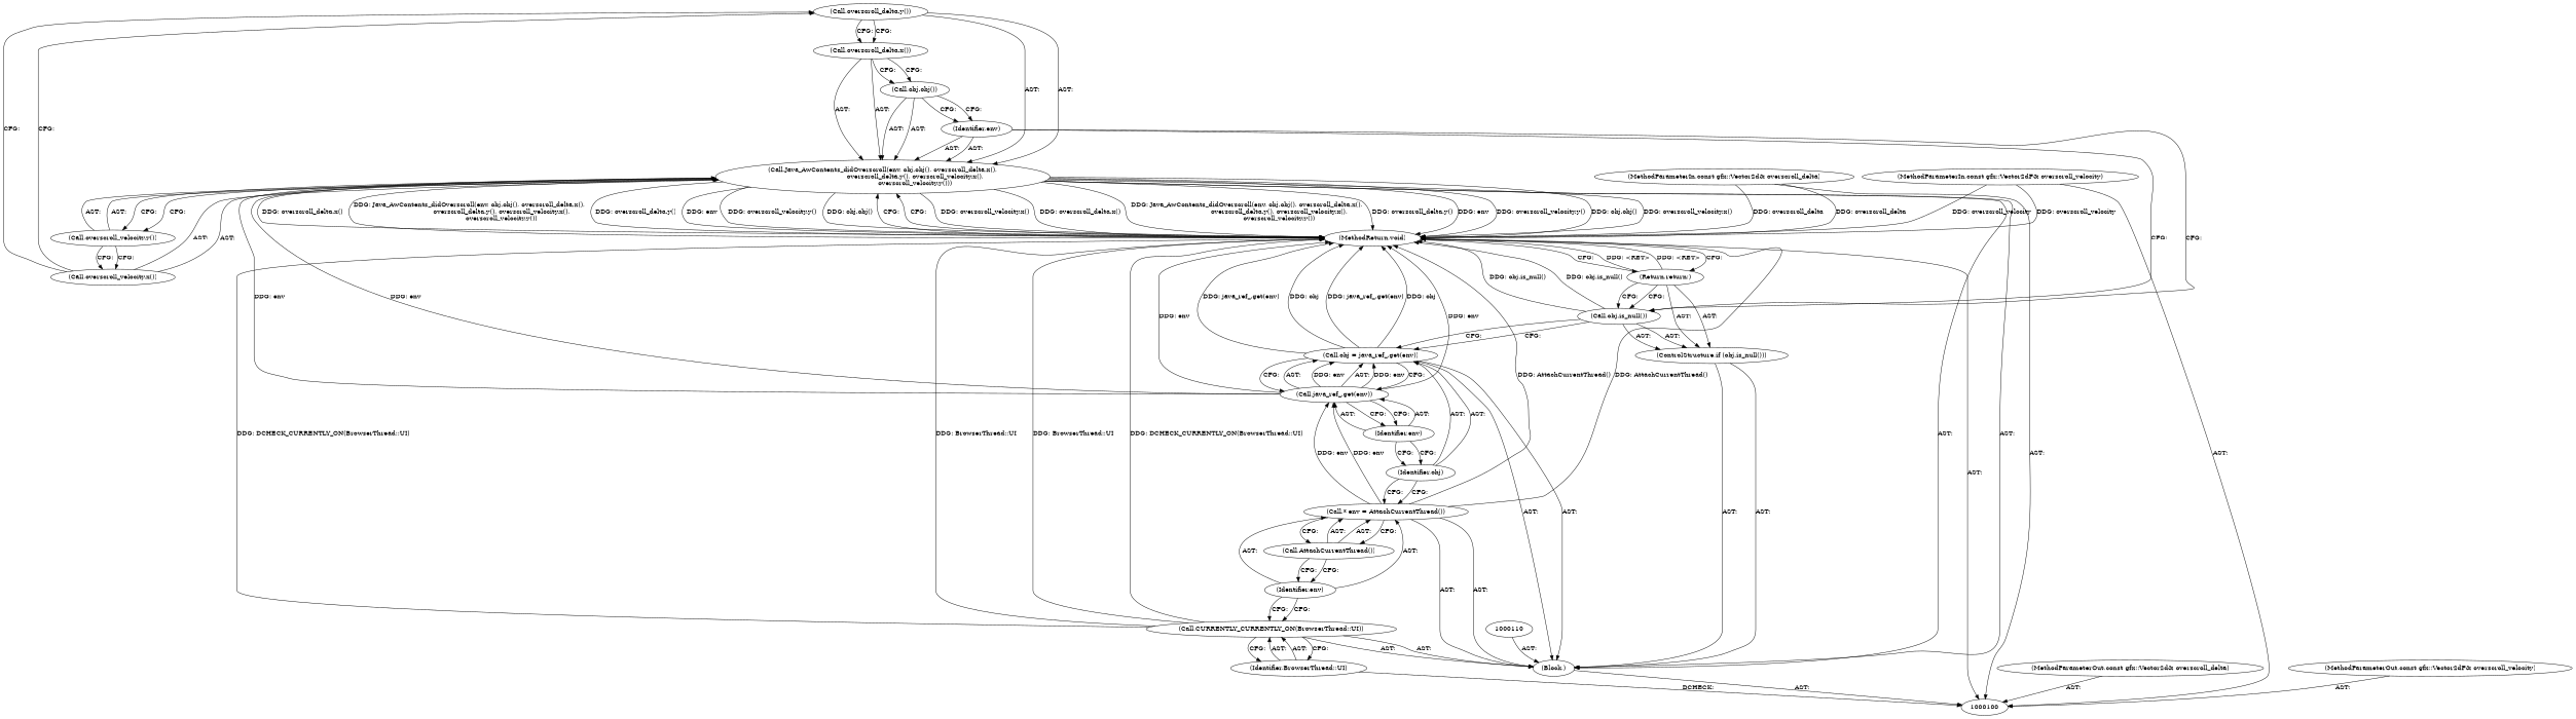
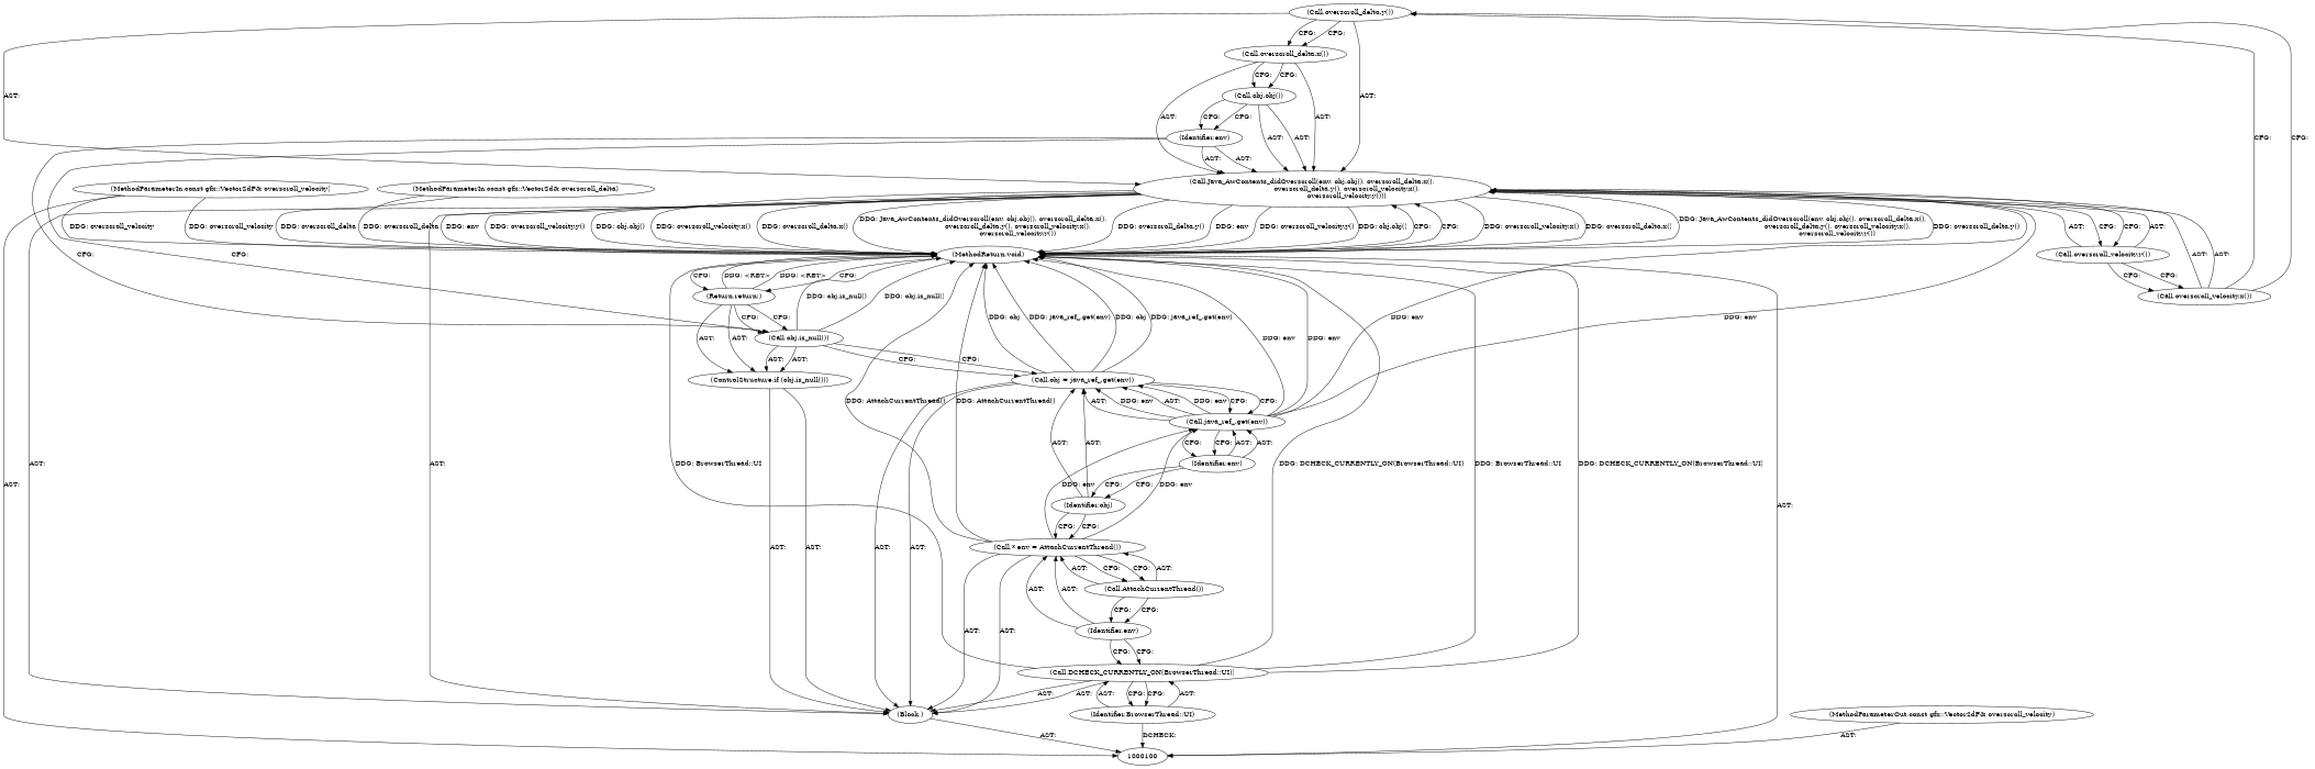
  digraph {
    n1 [label="(Call,overscroll_delta.y())"]
    n2 [label="(Call,Java_AwContents_didOverscroll(env, obj.obj(), overscroll_delta.x(),\n                                overscroll_delta.y(), overscroll_velocity.x(),\n                                overscroll_velocity.y()))"]
    n3 [label="(Call,overscroll_delta.x())"]
    n4 [label="(Call,overscroll_velocity.y())"]
    n5 [label="(MethodReturn,void)"]
    n6 [label="(Block,)"]
    n7 [label="(Call,obj.obj())"]
    n8 [label="(Call,overscroll_velocity.x())"]
    n9 [label="(Return,return;)"]
    1000100
    n11 [label="(ControlStructure,if (obj.is_null()))"]
    n12 [label="(Call,obj.is_null())"]
    n13 [label="(MethodParameterIn,const gfx::Vector2d& overscroll_delta)"]
-   n14 [label="(MethodParameterOut,const gfx::Vector2d& overscroll_delta)"]
    n15 [label="(MethodParameterIn,const gfx::Vector2dF& overscroll_velocity)"]
    n16 [label="(MethodParameterOut,const gfx::Vector2dF& overscroll_velocity)"]
    n17 [label="(Identifier,BrowserThread::UI)"]
-   n18 [label="(Call,CURRENTLY_CURRENTLY_ON(BrowserThread::UI))"]
+   n18 [label="(Call,DCHECK_CURRENTLY_ON(BrowserThread::UI))"]
    n19 [label="(Identifier,env)"]
    n20 [label="(Call,* env = AttachCurrentThread())"]
    n21 [label="(Call,AttachCurrentThread())"]
    n22 [label="(Call,java_ref_.get(env))"]
    n23 [label="(Call,obj = java_ref_.get(env))"]
    n24 [label="(Identifier,env)"]
    n25 [label="(Identifier,obj)"]
    n26 [label="(Identifier,env)"]
-   1000110
    n1 -> n2 [label="AST: "]
    n1 -> n2 [label="AST: "]
    n1 -> n3 [label="CFG: "]
    n1 -> n3 [label="CFG: "]
    n2 -> n4 [label="CFG: "]
    n2 -> n4 [label="CFG: "]
    n2 -> n5 [label="DDG: overscroll_velocity.x()"]
    n2 -> n5 [label="DDG: overscroll_delta.x()"]
    n2 -> n5 [label="DDG: Java_AwContents_didOverscroll(env, obj.obj(), overscroll_delta.x(),\n                                overscroll_delta.y(), overscroll_velocity.x(),\n                                overscroll_velocity.y())"]
    n2 -> n5 [label="DDG: overscroll_delta.y()"]
    n2 -> n5 [label="DDG: env"]
    n2 -> n5 [label="DDG: overscroll_velocity.y()"]
    n2 -> n5 [label="DDG: obj.obj()"]
    n2 -> n5 [label="DDG: overscroll_velocity.x()"]
    n2 -> n5 [label="DDG: overscroll_delta.x()"]
    n2 -> n5 [label="DDG: Java_AwContents_didOverscroll(env, obj.obj(), overscroll_delta.x(),\n                                overscroll_delta.y(), overscroll_velocity.x(),\n                                overscroll_velocity.y())"]
    n2 -> n5 [label="DDG: overscroll_delta.y()"]
    n2 -> n5 [label="DDG: env"]
    n2 -> n5 [label="DDG: overscroll_velocity.y()"]
    n2 -> n5 [label="DDG: obj.obj()"]
    n2 -> n6 [label="AST: "]
    n2 -> n6 [label="AST: "]
    n3 -> n2 [label="AST: "]
    n3 -> n2 [label="AST: "]
    n3 -> n7 [label="CFG: "]
    n3 -> n7 [label="CFG: "]
    n4 -> n2 [label="AST: "]
    n4 -> n2 [label="AST: "]
    n4 -> n8 [label="CFG: "]
    n4 -> n8 [label="CFG: "]
    n5 -> n2 [label="CFG: "]
    n5 -> n2 [label="CFG: "]
    n5 -> n9 [label="CFG: "]
    n5 -> n9 [label="CFG: "]
    n5 -> 1000100 [label="AST: "]
    n6 -> 1000100 [label="AST: "]
    n7 -> n2 [label="AST: "]
    n7 -> n2 [label="AST: "]
    n7 -> n26 [label="CFG: "]
    n7 -> n26 [label="CFG: "]
    n8 -> n1 [label="CFG: "]
    n8 -> n1 [label="CFG: "]
    n8 -> n2 [label="AST: "]
    n8 -> n2 [label="AST: "]
    n9 -> n5 [label="DDG: <RET>"]
    n9 -> n5 [label="DDG: <RET>"]
    n9 -> n11 [label="AST: "]
    n9 -> n11 [label="AST: "]
    n9 -> n12 [label="CFG: "]
    n9 -> n12 [label="CFG: "]
    n11 -> n6 [label="AST: "]
    n11 -> n6 [label="AST: "]
    n12 -> n5 [label="DDG: obj.is_null()"]
    n12 -> n5 [label="DDG: obj.is_null()"]
    n12 -> n11 [label="AST: "]
    n12 -> n11 [label="AST: "]
    n12 -> n23 [label="CFG: "]
    n12 -> n23 [label="CFG: "]
    n13 -> n5 [label="DDG: overscroll_delta"]
    n13 -> n5 [label="DDG: overscroll_delta"]
-   n13 -> 1000100 [label="AST: "]
-   n14 -> 1000100 [label="AST: "]
    n15 -> n5 [label="DDG: overscroll_velocity"]
    n15 -> n5 [label="DDG: overscroll_velocity"]
    n15 -> 1000100 [label="AST: "]
    n16 -> 1000100 [label="AST: "]
    n17 -> 1000100 [label="DCHECK: "]
    n17 -> n18 [label="AST: "]
    n17 -> n18 [label="AST: "]
    n18 -> n5 [label="DDG: DCHECK_CURRENTLY_ON(BrowserThread::UI)"]
    n18 -> n5 [label="DDG: BrowserThread::UI"]
    n18 -> n5 [label="DDG: DCHECK_CURRENTLY_ON(BrowserThread::UI)"]
    n18 -> n5 [label="DDG: BrowserThread::UI"]
    n18 -> n6 [label="AST: "]
    n18 -> n6 [label="AST: "]
    n18 -> n17 [label="CFG: "]
    n18 -> n17 [label="CFG: "]
    n19 -> n18 [label="CFG: "]
    n19 -> n18 [label="CFG: "]
    n19 -> n20 [label="AST: "]
    n19 -> n20 [label="AST: "]
    n20 -> n5 [label="DDG: AttachCurrentThread()"]
    n20 -> n5 [label="DDG: AttachCurrentThread()"]
    n20 -> n6 [label="AST: "]
    n20 -> n6 [label="AST: "]
    n20 -> n21 [label="CFG: "]
    n20 -> n21 [label="CFG: "]
    n20 -> n22 [label="DDG: env"]
    n20 -> n22 [label="DDG: env"]
    n21 -> n19 [label="CFG: "]
    n21 -> n19 [label="CFG: "]
    n21 -> n20 [label="AST: "]
    n21 -> n20 [label="AST: "]
    n22 -> n2 [label="DDG: env"]
    n22 -> n2 [label="DDG: env"]
    n22 -> n5 [label="DDG: env"]
    n22 -> n5 [label="DDG: env"]
    n22 -> n23 [label="AST: "]
    n22 -> n23 [label="DDG: env"]
    n22 -> n23 [label="AST: "]
    n22 -> n23 [label="DDG: env"]
    n22 -> n24 [label="CFG: "]
    n22 -> n24 [label="CFG: "]
    n23 -> n5 [label="DDG: obj"]
    n23 -> n5 [label="DDG: java_ref_.get(env)"]
    n23 -> n5 [label="DDG: obj"]
    n23 -> n5 [label="DDG: java_ref_.get(env)"]
    n23 -> n6 [label="AST: "]
    n23 -> n6 [label="AST: "]
    n23 -> n22 [label="CFG: "]
    n23 -> n22 [label="CFG: "]
    n24 -> n22 [label="AST: "]
    n24 -> n22 [label="AST: "]
    n24 -> n25 [label="CFG: "]
    n24 -> n25 [label="CFG: "]
    n25 -> n20 [label="CFG: "]
    n25 -> n20 [label="CFG: "]
    n25 -> n23 [label="AST: "]
    n25 -> n23 [label="AST: "]
    n26 -> n2 [label="AST: "]
    n26 -> n2 [label="AST: "]
    n26 -> n12 [label="CFG: "]
    n26 -> n12 [label="CFG: "]
-   1000110 -> n6 [label="AST: "]
  }
